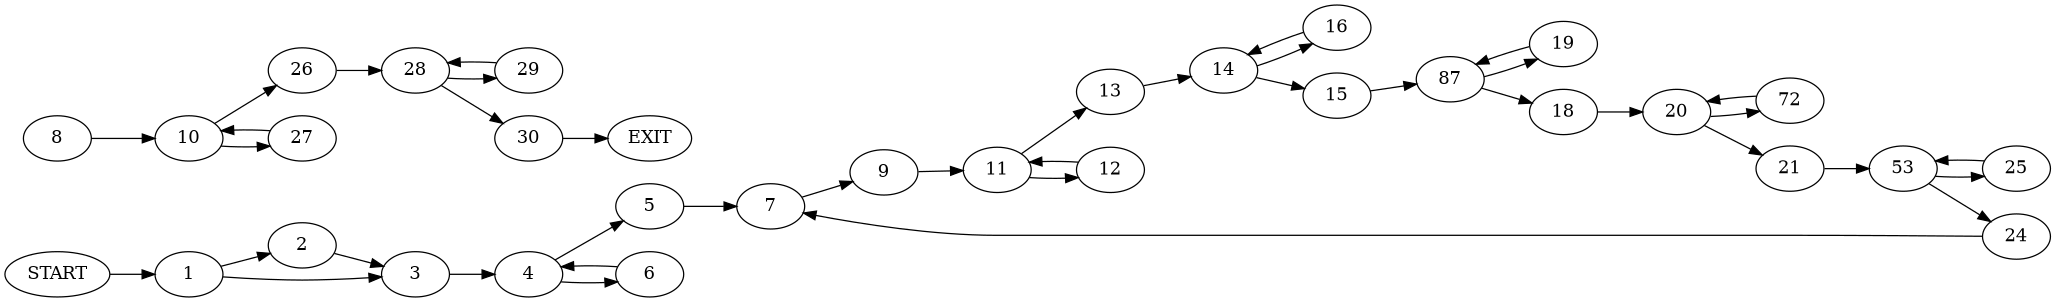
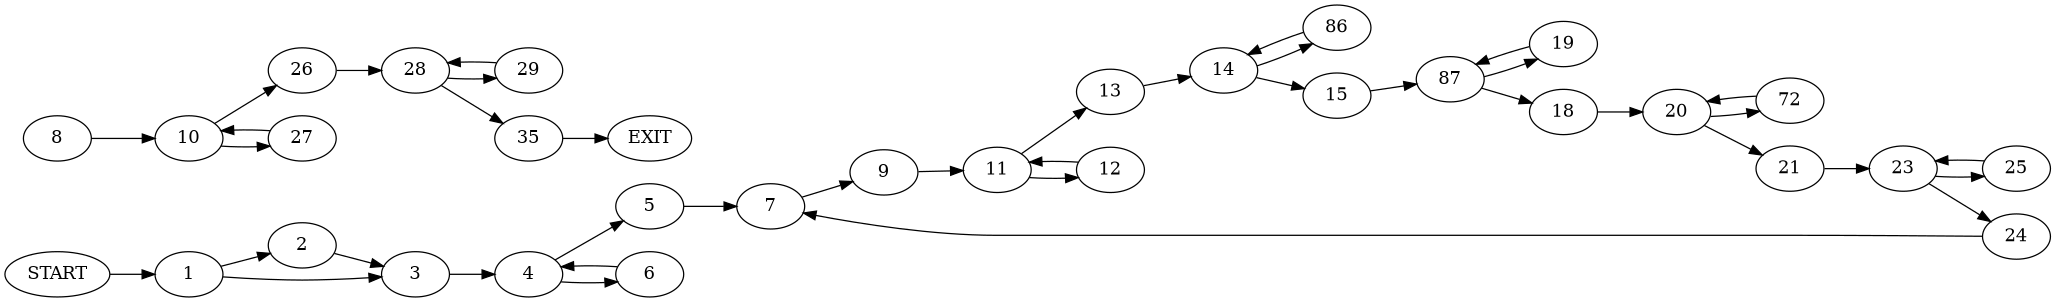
  digraph {
    rankdir=LR
    n1 [label=START]
    1
    2
    3
    n5 [label=EXIT]
    4
    5
    6
    7
    9
    8
    10
    11
    26
    27
    12
    13
    28
    14
    15
-   16
+   16 [label=86]
    n22 [label=87]
    18
    19
    20
    21
    n27 [label=72]
-   23 [label=53]
+   23
    24
    25
    29
-   30
+   30 [label=35]
    n1 -> 1
    1 -> 2
    1 -> 3
    2 -> 3
    3 -> 4
    4 -> 5
    4 -> 6
    5 -> 7
    6 -> 4
    7 -> 9
    9 -> 11
    8 -> 10
    10 -> 26
    10 -> 27
    11 -> 12
    11 -> 13
    26 -> 28
    27 -> 10
    12 -> 11
    13 -> 14
    28 -> 29
    28 -> 30
    14 -> 15
    14 -> 16
    15 -> n22
    16 -> 14
    n22 -> 18
    n22 -> 19
    18 -> 20
    19 -> n22
    20 -> 21
    20 -> n27
    21 -> 23
    n27 -> 20
    23 -> 24
    23 -> 25
    24 -> 7
    25 -> 23
    29 -> 28
    30 -> n5
  }
